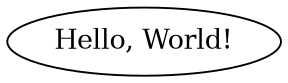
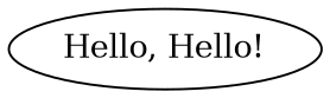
  graph {
-   n1 [label="Hello, World!"]
+   n1 [label="Hello, Hello!"]
  }
